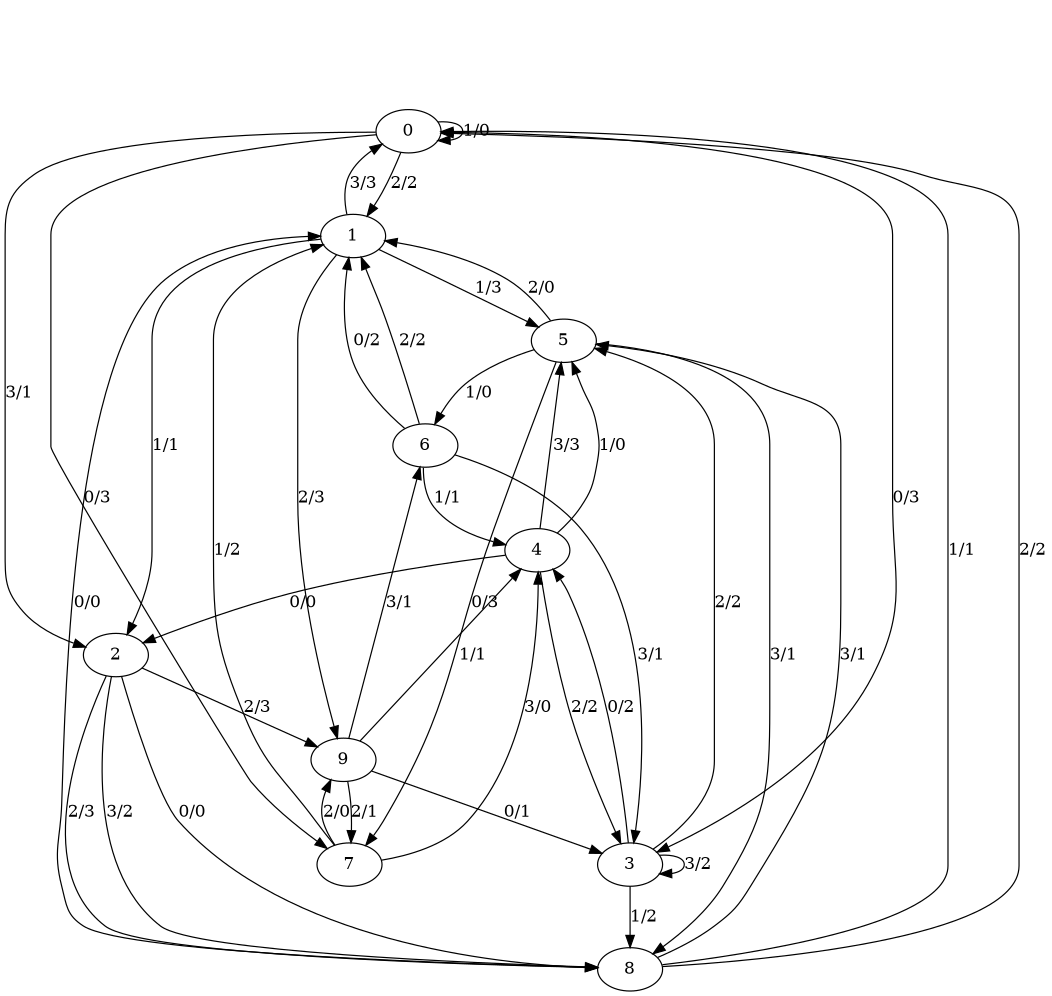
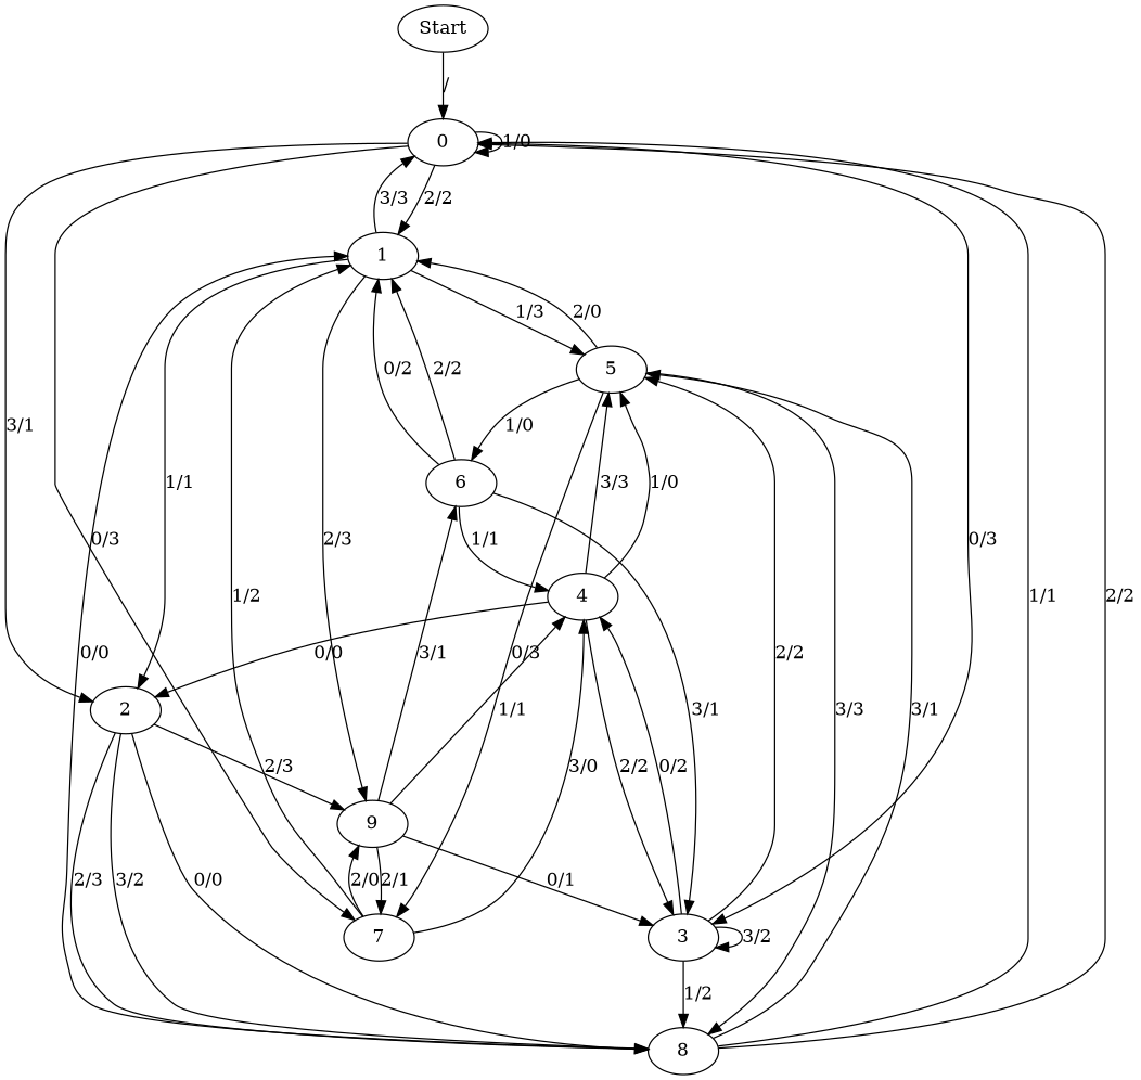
  digraph {
+   Start
    0
    1
    2
    7
    3
    9
    5
    8
    4
    6
+   Start -> 0 [label="/"]
    0 -> 0 [label="1/0"]
    0 -> 1 [label="2/2"]
    0 -> 2 [label="3/1"]
    0 -> 7 [label="0/3"]
    0 -> 3 [label="0/3"]
    1 -> 0 [label="3/3"]
    1 -> 2 [label="1/1"]
    1 -> 9 [label="2/3"]
    1 -> 5 [label="1/3"]
    2 -> 9 [label="2/3"]
    2 -> 8 [label="2/3"]
    2 -> 8 [label="3/2"]
    2 -> 8 [label="0/0"]
    7 -> 1 [label="1/2"]
    7 -> 9 [label="2/0"]
    7 -> 4 [label="3/0"]
    3 -> 3 [label="3/2"]
    3 -> 5 [label="2/2"]
    3 -> 8 [label="1/2"]
    3 -> 4 [label="0/2"]
    9 -> 7 [label="2/1"]
    9 -> 3 [label="0/1"]
    9 -> 4 [label="1/1"]
    9 -> 6 [label="3/1"]
    5 -> 1 [label="2/0"]
    5 -> 7 [label="0/3"]
-   5 -> 8 [label="3/1"]
+   5 -> 8 [label="3/3"]
    5 -> 6 [label="1/0"]
    8 -> 0 [label="1/1"]
    8 -> 0 [label="2/2"]
    8 -> 1 [label="0/0"]
    8 -> 5 [label="3/1"]
    4 -> 2 [label="0/0"]
    4 -> 3 [label="2/2"]
    4 -> 5 [label="1/0"]
    4 -> 5 [label="3/3"]
    6 -> 1 [label="2/2"]
    6 -> 1 [label="0/2"]
    6 -> 3 [label="3/1"]
    6 -> 4 [label="1/1"]
  }
